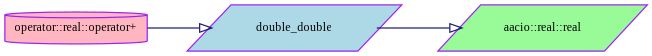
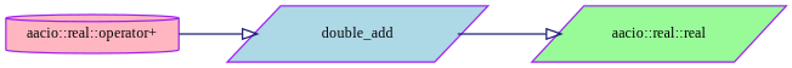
  digraph {
    fontname="Liberation Serif"
    rankdir=LR
    node [color=purple fontname="Liberation Serif" fontsize=10 shape=parallelogram style=filled]
    edge [arrowhead=onormal color=midnightblue fontname="Liberation Serif" fontsize=10 labelfontname=Helvetica labelfontsize=10 style=solid]
-   n1 [fillcolor=lightpink fontcolor=black height=0.2 label="operator::real::operator+" shape=cylinder width=0.4]
-   n2 [fillcolor=lightblue height=0.2 label=double_double width=0.4]
+   n1 [fillcolor=lightpink fontcolor=black height=0.2 label="aacio::real::operator+" shape=cylinder width=0.4]
+   n2 [fillcolor=lightblue height=0.2 label=double_add width=0.4]
    n3 [fillcolor=palegreen height=0.2 label="aacio::real::real" width=0.4]
    n1 -> n2
    n2 -> n3
  }
